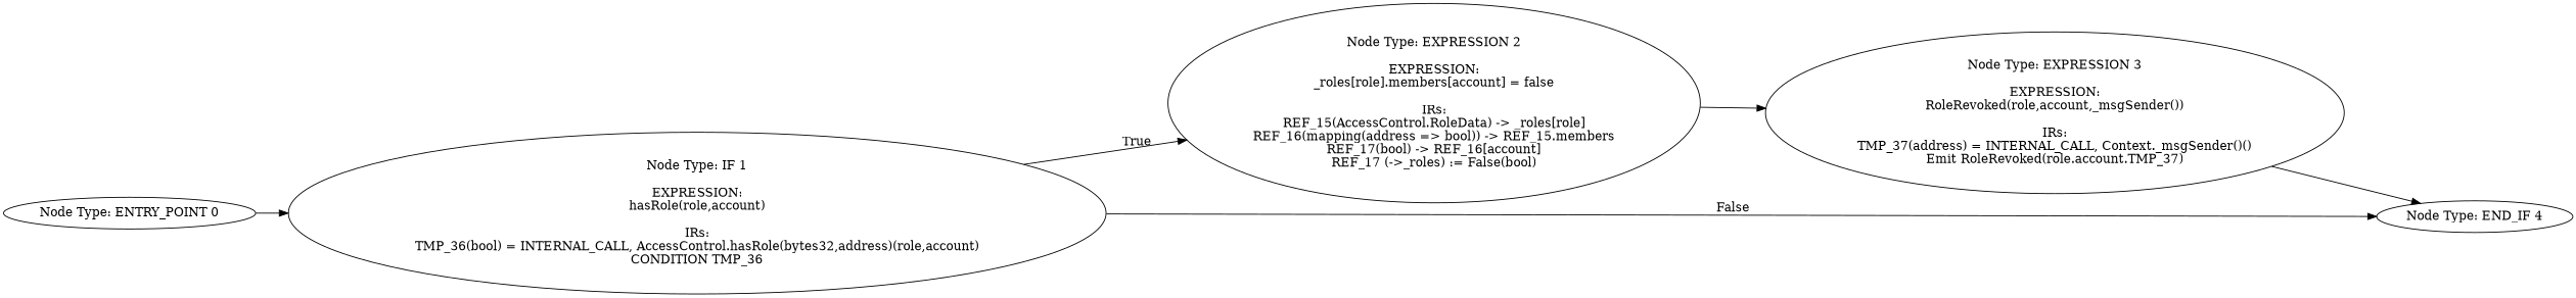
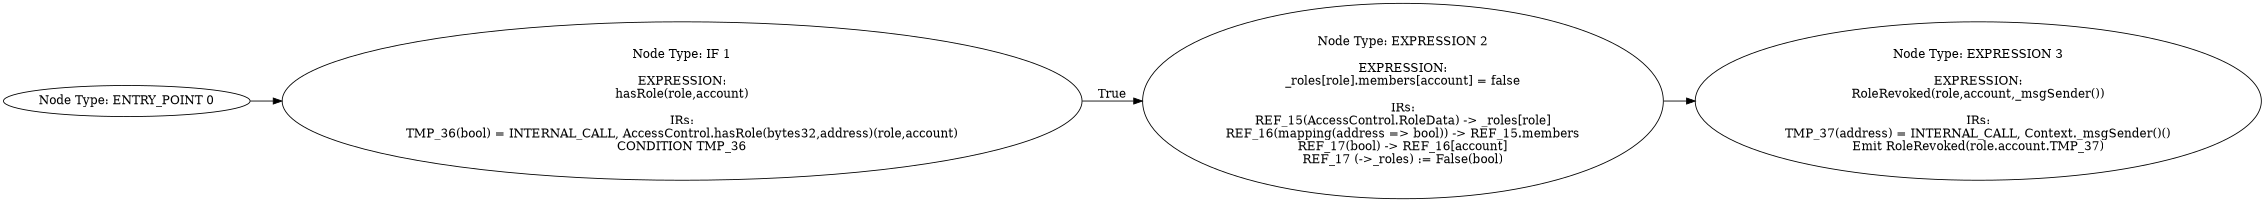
  digraph {
    rankdir=LR
    n1 [label="Node Type: ENTRY_POINT 0\n"]
    n2 [label="Node Type: IF 1\n\nEXPRESSION:\nhasRole(role,account)\n\nIRs:\nTMP_36(bool) = INTERNAL_CALL, AccessControl.hasRole(bytes32,address)(role,account)\nCONDITION TMP_36"]
    n3 [label="Node Type: EXPRESSION 2\n\nEXPRESSION:\n_roles[role].members[account] = false\n\nIRs:\nREF_15(AccessControl.RoleData) -> _roles[role]\nREF_16(mapping(address => bool)) -> REF_15.members\nREF_17(bool) -> REF_16[account]\nREF_17 (->_roles) := False(bool)"]
-   n4 [label="Node Type: END_IF 4\n"]
    n5 [label="Node Type: EXPRESSION 3\n\nEXPRESSION:\nRoleRevoked(role,account,_msgSender())\n\nIRs:\nTMP_37(address) = INTERNAL_CALL, Context._msgSender()()\nEmit RoleRevoked(role.account.TMP_37)"]
    n1 -> n2
    n2 -> n3 [label=True]
-   n2 -> n4 [label=False]
    n3 -> n5
-   n5 -> n4
  }
